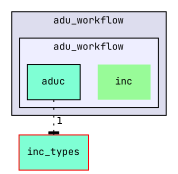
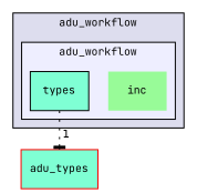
  digraph {
    compound=true
    fontname="JetBrains Mono"
    node [fontname="JetBrains Mono" fontsize=10 shape=box style=filled fillcolor=aquamarine]
    n1 [label=inc shape=plaintext fillcolor=palegreen]
-   n2 [color=black label=aduc]
-   n3 [color=red label=inc_types]
+   n2 [color=black label=types]
+   n3 [color=red label=adu_types]
    subgraph cluster_1 {
      bgcolor="#ddddee"
      fontsize=10
      label=adu_workflow
      pencolor=black
      subgraph cluster_2 {
        bgcolor="#eeeeff"
        fontsize=10
        pencolor=black
        n1
        n2
      }
    }
    n2 -> n3 [headlabel=1 labeldistance=1.5 labelfontname=Helvetica labelfontsize=10 style=dotted arrowhead=tee fontname="JetBrains Mono"]
  }
